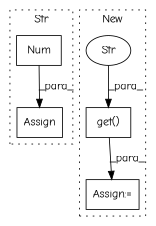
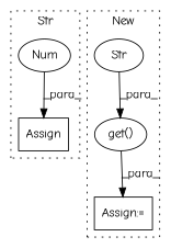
  digraph {
    fontname="Comic Neue"
    node [fontname="Comic Neue" shape=box]
    edge [fontname="Comic Neue"]
    n1 [a=80 l=1 label=Assign s=2347]
-   n2 [a=76 l=2 label=Num s=2348]
-   n3 [a=75 l="11,1" label="get()" s="1789,1813"]
+   n2 [a=76 l=2 label=Num s=2348 shape=ellipse]
+   n3 [a=75 l="11,1" label="get()" s="1789,1813" shape=ellipse]
    n4 [a=68 l=3 label="Assign:=" s=1786]
    n5 [a=66 l=6 label=Str s=1800 shape=ellipse]
    subgraph cluster_1 {
      label=Str
      style=dotted
      n1
      n2
    }
    subgraph cluster_2 {
      label=New
      style=dotted
      n3
      n4
      n5
    }
    n2 -> n1 [label=_para_]
    n3 -> n4 [label=_para_]
    n5 -> n3 [label=_para_]
  }
